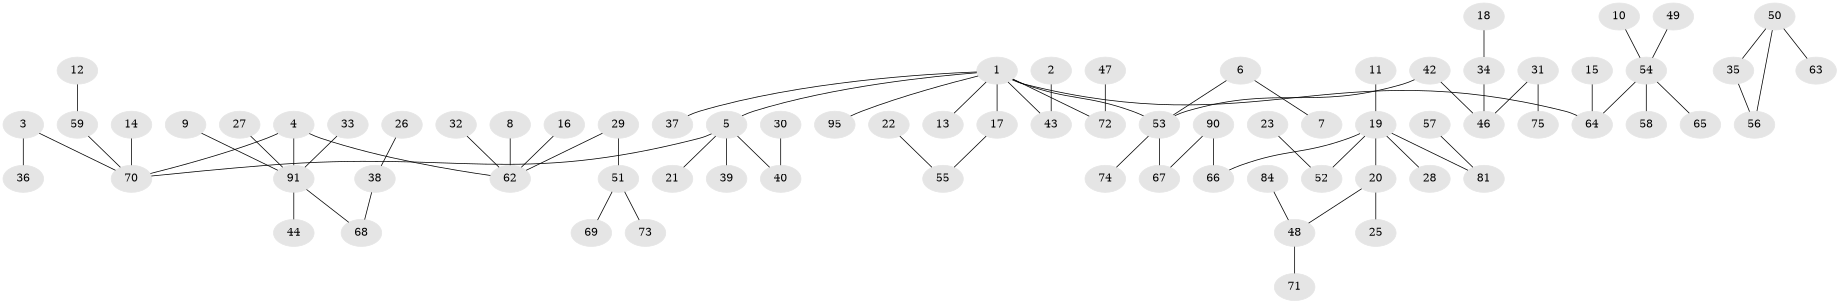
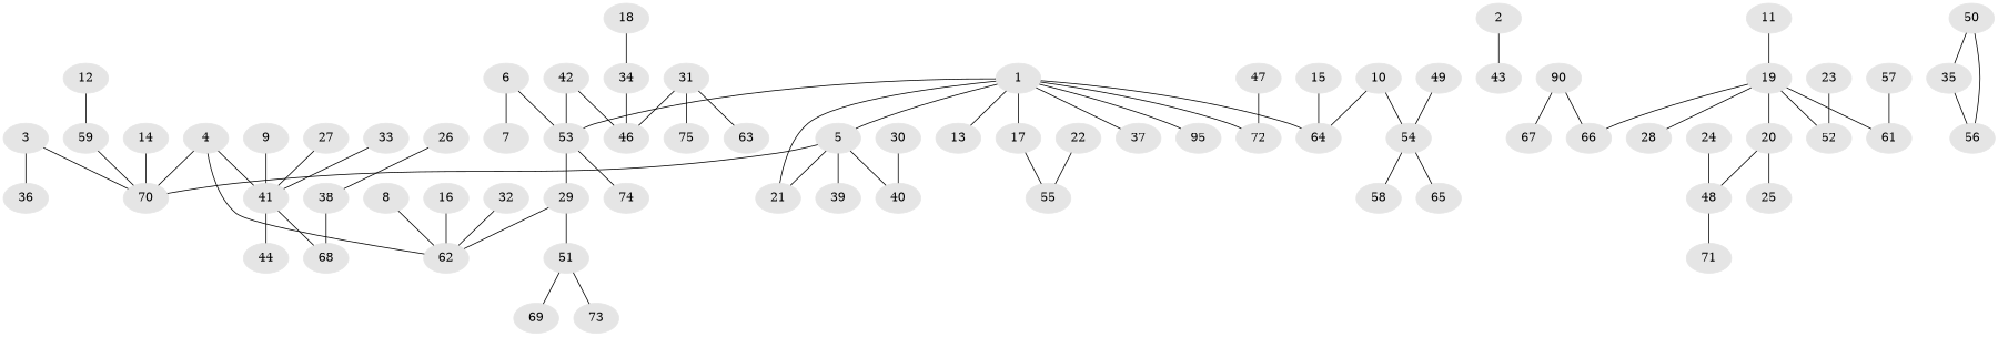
  graph {
    node [color=gray90 style=filled]
    edge [weight=1.0]
    1
    5
    13
    17
    37
    43
    n7 [label=95]
    53
    64
    72
    70
    21
    39
    40
    55
    67
    74
    2
    3
    36
    4
-   41 [label=91]
+   41
    62
    68
    44
    6
    7
    8
    9
    10
    54
    58
    65
    11
    19
    20
    28
    52
-   61 [label=81]
+   61
    66
    12
    59
    14
    15
    16
    18
    34
    46
    25
    48
    71
    22
    23
-   24 [label=84]
+   24
    26
    38
    27
    29
    51
    69
    73
    30
    31
    75
    32
    33
    35
    56
    42
    47
    49
    50
    63
    57
    n75 [label=90]
    1 -- 5
    1 -- 13
    1 -- 17
    1 -- 37
-   1 -- 43
+   1 -- 21
    1 -- n7
    1 -- 53
    1 -- 64
    1 -- 72
    5 -- 70
    5 -- 21
    5 -- 39
    5 -- 40
    17 -- 55
-   53 -- 67
+   53 -- 29
    53 -- 74
    2 -- 43
    3 -- 70
    3 -- 36
    4 -- 70
    4 -- 41
    4 -- 62
    41 -- 68
    41 -- 44
    6 -- 53
    6 -- 7
    8 -- 62
    9 -- 41
-   54 -- 64
+   10 -- 64
    10 -- 54
    54 -- 58
    54 -- 65
    11 -- 19
    19 -- 20
    19 -- 28
    19 -- 52
    19 -- 61
    19 -- 66
    20 -- 25
    20 -- 48
    12 -- 59
    59 -- 70
    14 -- 70
    15 -- 64
    16 -- 62
    18 -- 34
    34 -- 46
    48 -- 71
    22 -- 55
    23 -- 52
    24 -- 48
    26 -- 38
    38 -- 68
    27 -- 41
    29 -- 62
    29 -- 51
    51 -- 69
    51 -- 73
    30 -- 40
    31 -- 46
    31 -- 75
    32 -- 62
    33 -- 41
    35 -- 56
    42 -- 53
    42 -- 46
    47 -- 72
    49 -- 54
    50 -- 35
    50 -- 56
-   50 -- 63
+   31 -- 63
    57 -- 61
    n75 -- 67
    n75 -- 66
  }
